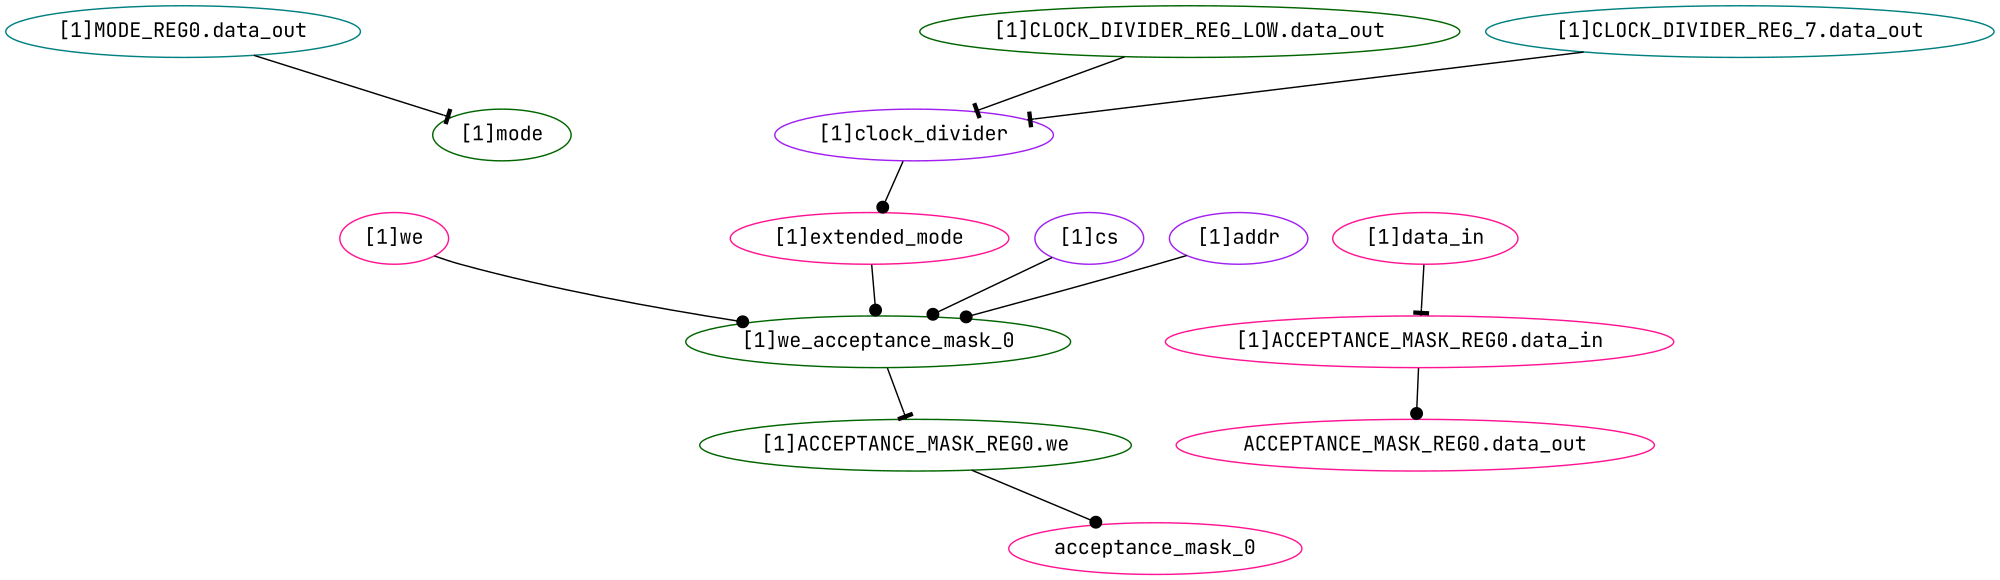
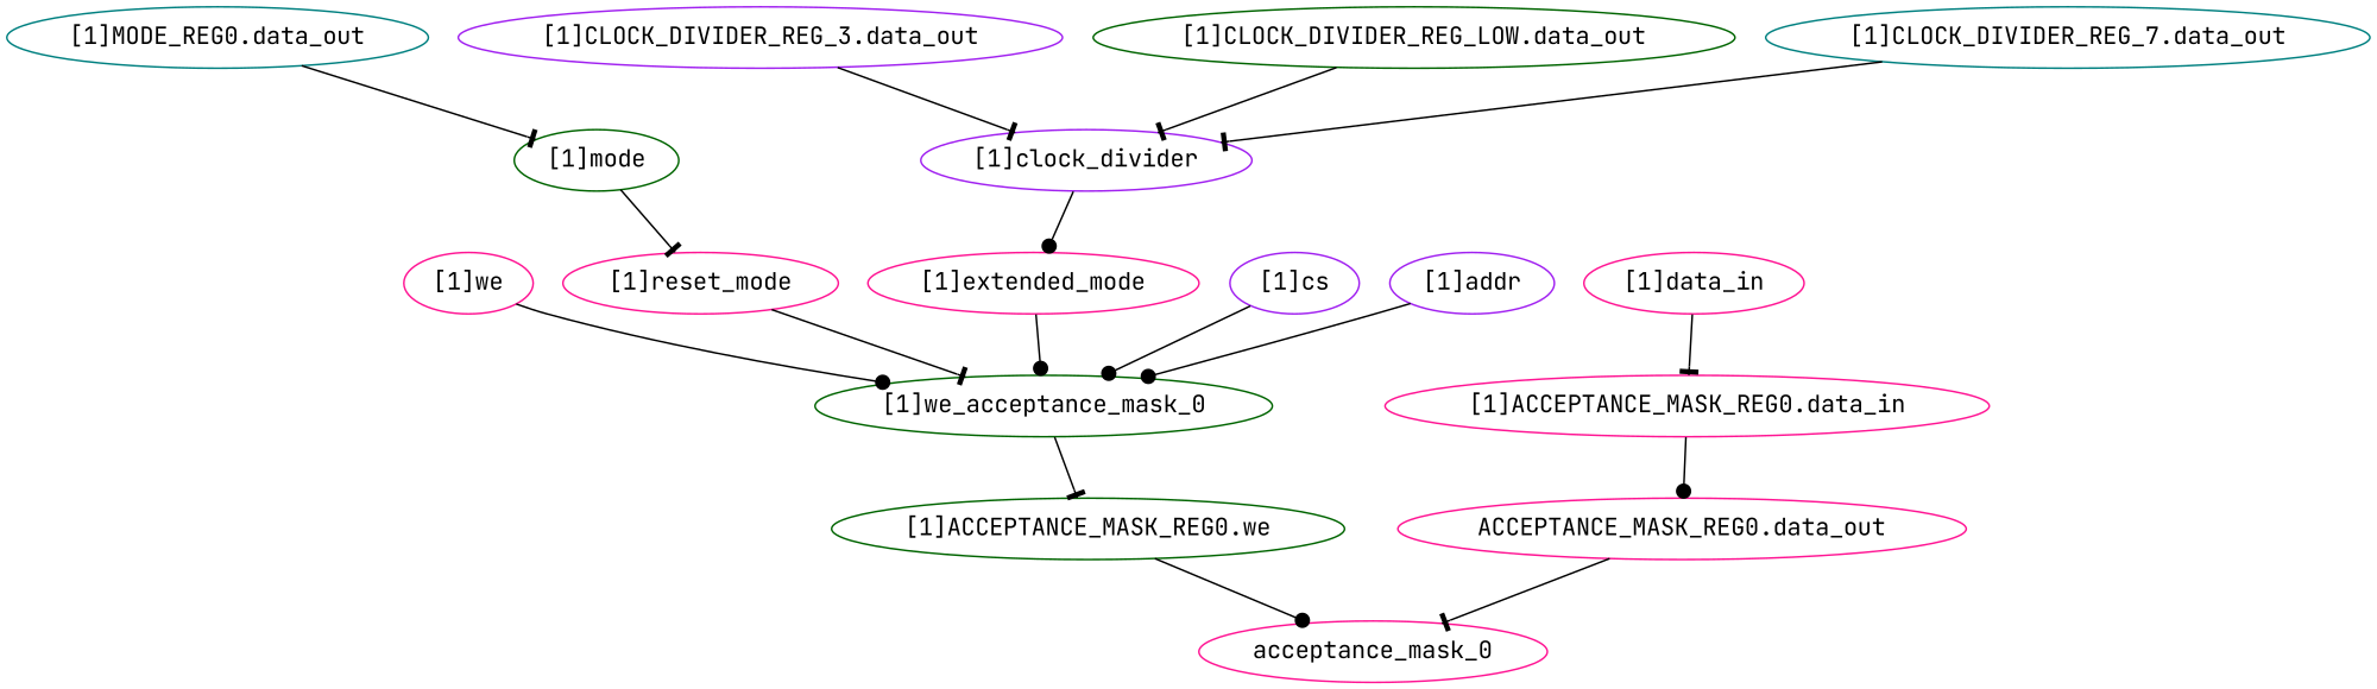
  strict digraph {
    fontname="JetBrains Mono"
    node [color=deeppink complexity=11 fontname="JetBrains Mono" importance=0.0155364349 rank=0.00172627054444]
    edge [arrowhead=tee fontname="JetBrains Mono"]
    "[1]we" [complexity=9]
    "[1]we_acceptance_mask_0" [color=darkgreen complexity=1 importance=0.013593997847 rank=0.013593997847]
    "[1]ACCEPTANCE_MASK_REG0.we" [color=darkgreen complexity=1 importance=0.0115341585796 rank=0.0115341585796]
    acceptance_mask_0 [complexity=0 importance=0.00414903029512 rank=0.0]
+   "[1]reset_mode" [complexity=9 importance=0.0164026438658 rank=0.00182251598509]
+   "[1]CLOCK_DIVIDER_REG_3.data_out" [color=purple importance=0.0313860690065 rank=0.00285327900059]
    "[1]clock_divider" [color=purple importance=0.0261995015982 rank=0.00238177287256]
    "[1]extended_mode" [complexity=9 importance=0.0165064243496 rank=0.00183404714995]
    "[1]CLOCK_DIVIDER_REG_LOW.data_out" [color=darkgreen importance=0.031329229713 rank=0.00284811179209]
    "[1]mode" [color=darkgreen importance=0.0215960301754 rank=0.00196327547049]
    "ACCEPTANCE_MASK_REG0.data_out" [complexity=0 importance=0.00856207481048 rank=0.0]
    "[1]cs" [color=purple complexity=9]
    "[1]addr" [color=purple complexity=9]
    "[1]ACCEPTANCE_MASK_REG0.data_in" [complexity=2 importance=0.0105322547362 rank=0.0052661273681]
    "[1]MODE_REG0.data_out" [color=teal importance=0.0280981229978 rank=0.00255437481798]
    "[1]CLOCK_DIVIDER_REG_7.data_out" [color=teal importance=0.0313860690065 rank=0.00285327900059]
    "[1]data_in" [complexity=2 importance=0.0124746917892 rank=0.00623734589458]
    "[1]we" -> "[1]we_acceptance_mask_0" [arrowhead=dot]
    "[1]we_acceptance_mask_0" -> "[1]ACCEPTANCE_MASK_REG0.we"
    "[1]ACCEPTANCE_MASK_REG0.we" -> acceptance_mask_0 [arrowhead=dot]
+   "[1]reset_mode" -> "[1]we_acceptance_mask_0"
+   "[1]CLOCK_DIVIDER_REG_3.data_out" -> "[1]clock_divider"
    "[1]clock_divider" -> "[1]extended_mode" [arrowhead=dot]
    "[1]extended_mode" -> "[1]we_acceptance_mask_0" [arrowhead=dot]
    "[1]CLOCK_DIVIDER_REG_LOW.data_out" -> "[1]clock_divider"
+   "[1]mode" -> "[1]reset_mode"
+   "ACCEPTANCE_MASK_REG0.data_out" -> acceptance_mask_0
    "[1]cs" -> "[1]we_acceptance_mask_0" [arrowhead=dot]
    "[1]addr" -> "[1]we_acceptance_mask_0" [arrowhead=dot]
    "[1]ACCEPTANCE_MASK_REG0.data_in" -> "ACCEPTANCE_MASK_REG0.data_out" [arrowhead=dot]
    "[1]MODE_REG0.data_out" -> "[1]mode"
    "[1]CLOCK_DIVIDER_REG_7.data_out" -> "[1]clock_divider"
    "[1]data_in" -> "[1]ACCEPTANCE_MASK_REG0.data_in"
  }
